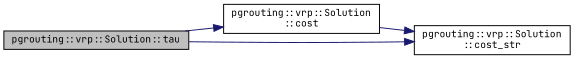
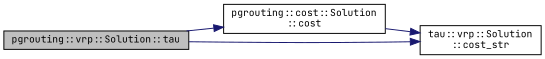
  digraph {
    fontname="JetBrains Mono"
    rankdir=LR
    node [color=black fillcolor=white fontname="JetBrains Mono" fontsize=10 shape=record style=filled]
    edge [color=midnightblue fontname="JetBrains Mono" fontsize=10 labelfontname=Helvetica labelfontsize=10 style=solid]
    n1 [fillcolor=grey75 fontcolor=black height=0.2 label="pgrouting::vrp::Solution::tau" width=0.4]
-   n2 [height=0.2 label="pgrouting::vrp::Solution\l::cost" width=0.4]
-   n3 [height=0.2 label="pgrouting::vrp::Solution\l::cost_str" width=0.4]
+   n2 [height=0.2 label="pgrouting::cost::Solution\l::cost" width=0.4]
+   n3 [height=0.2 label="tau::vrp::Solution\l::cost_str" width=0.4]
    n1 -> n2
    n1 -> n3
    n2 -> n3
  }
